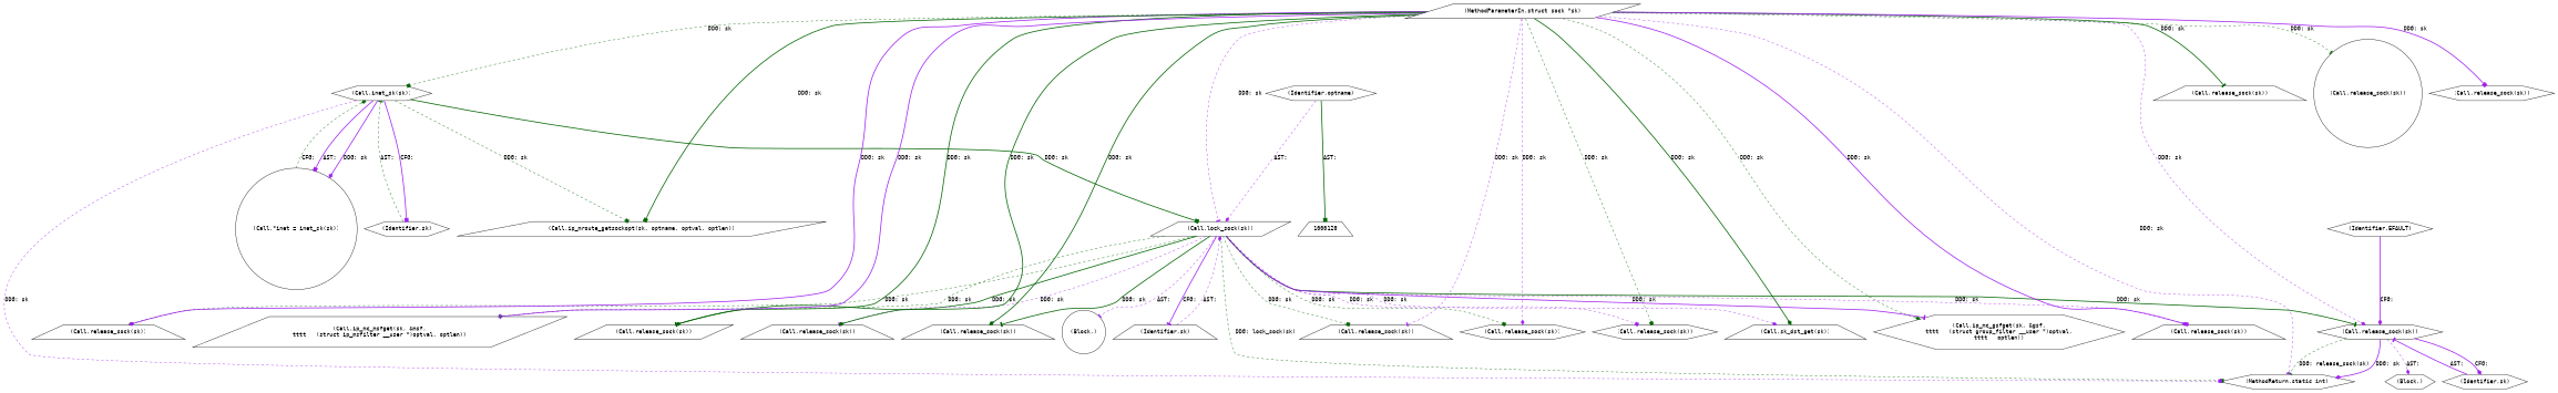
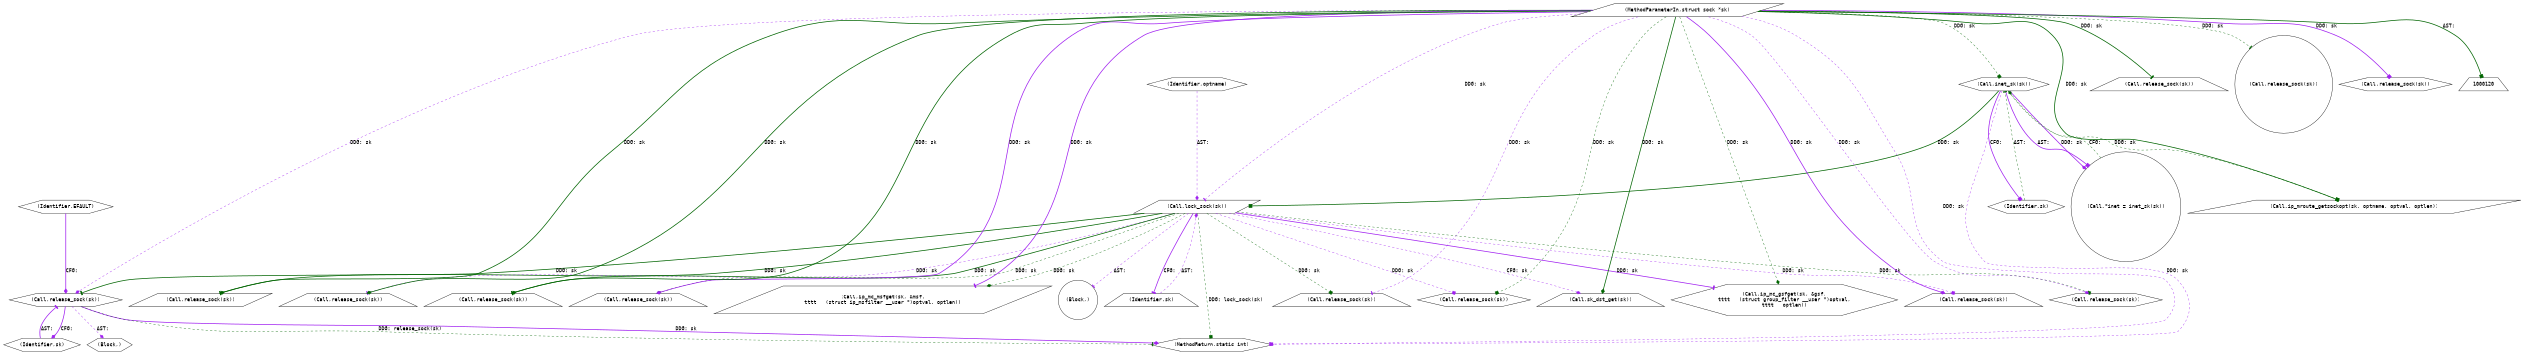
  digraph {
    fontname="DejaVu Sans Mono"
    node [fontname="DejaVu Sans Mono" shape=hexagon]
    edge [arrowhead=diamond color=purple fontname="DejaVu Sans Mono" style=dashed]
    n1 [label="(Call,release_sock(sk))"]
    n2 [label="(MethodReturn,static int)"]
    n3 [label="(Identifier,sk)"]
    n4 [label="(Block,)"]
    n5 [label="(Call,lock_sock(sk))" shape=parallelogram]
    n6 [label="(Call,release_sock(sk))" shape=parallelogram]
    n7 [label="(Call,release_sock(sk))" shape=trapezium]
    n8 [label="(Call,release_sock(sk))" shape=trapezium]
    n9 [label="(Call,release_sock(sk))"]
    n10 [label="(Call,ip_mc_gsfget(sk, &gsf,\n\t\t\t\t   (struct group_filter __user *)optval,\n\t\t\t\t   optlen))"]
    n11 [label="(Call,ip_mc_msfget(sk, &msf,\n\t\t\t\t   (struct ip_msfilter __user *)optval, optlen))" shape=parallelogram]
    n12 [label="(Call,release_sock(sk))" shape=trapezium]
    n13 [label="(Call,release_sock(sk))" shape=trapezium]
    n14 [label="(Call,sk_dst_get(sk))" shape=trapezium]
    n15 [label="(Block,)" shape=circle]
    n16 [label="(Call,release_sock(sk))" shape=trapezium]
    n17 [label="(Call,release_sock(sk))"]
    n18 [label="(Identifier,sk)" shape=trapezium]
    n19 [label="(Call,inet_sk(sk))"]
    n20 [label="(Identifier,sk)"]
    n21 [label="(Call,*inet = inet_sk(sk))" shape=circle]
    n22 [label="(Call,ip_mroute_getsockopt(sk, optname, optval, optlen))" shape=parallelogram]
    n23 [label="(MethodParameterIn,struct sock *sk)" shape=parallelogram]
    n24 [label="(Call,release_sock(sk))" shape=trapezium]
    n25 [label="(Call,release_sock(sk))" shape=circle]
    n26 [label="(Call,release_sock(sk))"]
    n27 [label=1000120 shape=trapezium]
    n28 [label="(Identifier,EFAULT)"]
    n29 [label="(Identifier,optname)"]
    n1 -> n2 [label="DDG: sk" style=bold]
    n1 -> n2 [arrowhead=tee color=darkgreen label="DDG: release_sock(sk)"]
    n1 -> n3 [label="CFG: " style=bold]
    n1 -> n4 [label="AST: "]
    n3 -> n1 [arrowhead=tee label="AST: " style=bold]
    n5 -> n1 [arrowhead=tee color=darkgreen label="DDG: sk" style=bold]
    n5 -> n2 [arrowhead=box color=darkgreen label="DDG: lock_sock(sk)"]
    n5 -> n6 [arrowhead=tee color=darkgreen label="DDG: sk" style=bold]
    n5 -> n7 [color=darkgreen label="DDG: sk"]
    n5 -> n8 [arrowhead=tee label="DDG: sk"]
    n5 -> n9 [arrowhead=box label="DDG: sk"]
    n5 -> n10 [arrowhead=tee label="DDG: sk" style=bold]
    n5 -> n11 [color=darkgreen label="DDG: sk"]
    n5 -> n12 [arrowhead=tee color=darkgreen label="DDG: sk" style=bold]
    n5 -> n13 [arrowhead=box color=darkgreen label="DDG: sk"]
-   n5 -> n14 [label="DDG: sk"]
+   n5 -> n14 [label="CFG: sk"]
    n5 -> n15 [arrowhead=tee label="AST: "]
    n5 -> n16 [arrowhead=box label="DDG: sk"]
    n5 -> n17 [arrowhead=box color=darkgreen label="DDG: sk"]
    n5 -> n18 [arrowhead=tee label="CFG: " style=bold]
    n18 -> n5 [label="AST: "]
    n19 -> n2 [arrowhead=box label="DDG: sk"]
    n19 -> n5 [arrowhead=box color=darkgreen label="DDG: sk" style=bold]
    n19 -> n20 [arrowhead=box label="CFG: " style=bold]
    n19 -> n21 [arrowhead=box label="AST: " style=bold]
    n19 -> n21 [label="DDG: sk" style=bold]
    n19 -> n22 [arrowhead=box color=darkgreen label="DDG: sk"]
    n20 -> n19 [arrowhead=tee color=darkgreen label="AST: "]
    n21 -> n19 [color=darkgreen label="CFG: "]
    n23 -> n1 [label="DDG: sk"]
    n23 -> n2 [arrowhead=tee label="DDG: sk"]
    n23 -> n5 [arrowhead=tee label="DDG: sk"]
    n23 -> n6 [color=darkgreen label="DDG: sk" style=bold]
    n23 -> n7 [label="DDG: sk" style=bold]
    n23 -> n8 [color=darkgreen label="DDG: sk" style=bold]
    n23 -> n9 [arrowhead=box color=darkgreen label="DDG: sk"]
    n23 -> n10 [color=darkgreen label="DDG: sk"]
    n23 -> n11 [arrowhead=tee label="DDG: sk" style=bold]
    n23 -> n12 [color=darkgreen label="DDG: sk" style=bold]
    n23 -> n13 [arrowhead=tee label="DDG: sk"]
    n23 -> n14 [color=darkgreen label="DDG: sk" style=bold]
    n23 -> n16 [label="DDG: sk" style=bold]
    n23 -> n17 [label="DDG: sk"]
    n23 -> n19 [arrowhead=box color=darkgreen label="DDG: sk"]
    n23 -> n22 [arrowhead=box color=darkgreen label="DDG: sk" style=bold]
    n23 -> n24 [arrowhead=tee color=darkgreen label="DDG: sk" style=bold]
    n23 -> n25 [arrowhead=tee color=darkgreen label="DDG: sk"]
    n23 -> n26 [arrowhead=box label="DDG: sk" style=bold]
-   n29 -> n27 [arrowhead=box color=darkgreen label="AST: " style=bold]
+   n23 -> n27 [arrowhead=box color=darkgreen label="AST: " style=bold]
    n28 -> n1 [label="CFG: " style=bold]
    n29 -> n5 [label="AST: "]
  }
